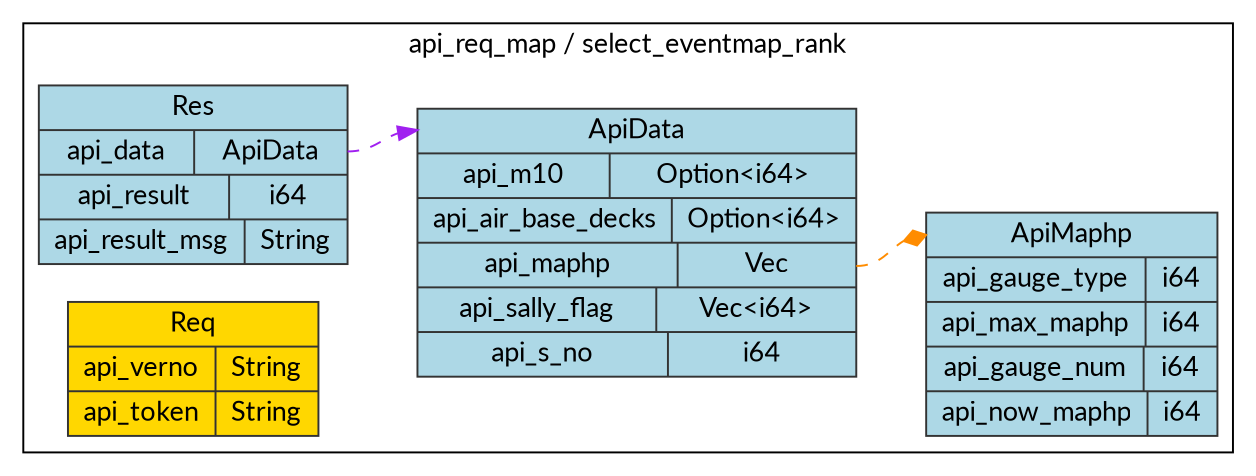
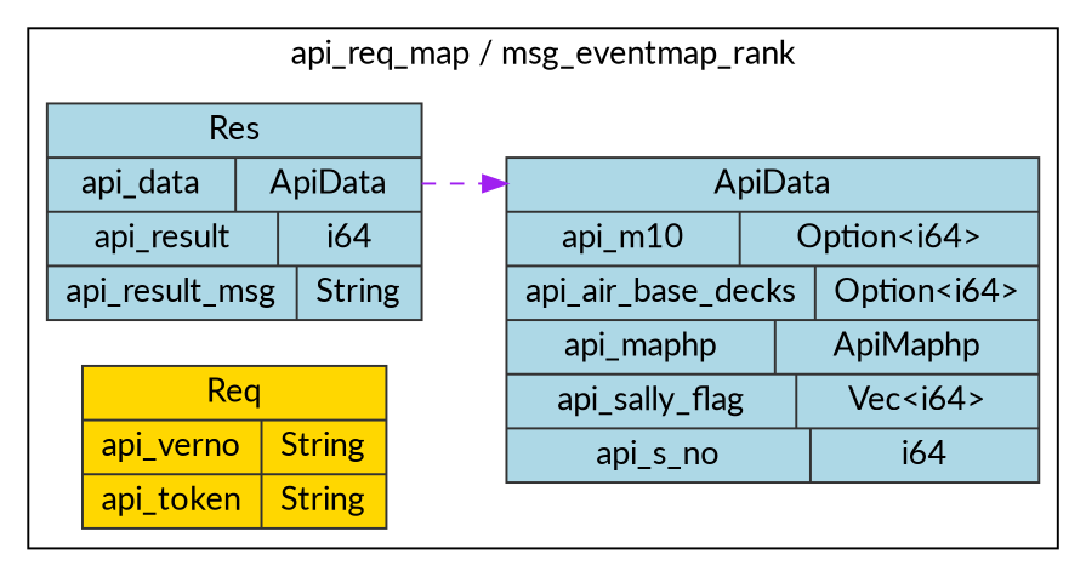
  digraph {
    fontname=Lato
    rankdir=LR
    node [color=gray20 fillcolor=lightblue fontname=Lato shape=record style="solid,filled"]
    edge [fontname=Lato style=dashed]
    n1 [label="<Res> Res  | { api_data | <api_data> ApiData } | { api_result | <api_result> i64 } | { api_result_msg | <api_result_msg> String }"]
-   n2 [label="<ApiData> ApiData  | { api_m10 | <api_m10> Option\<i64\> } | { api_air_base_decks | <api_air_base_decks> Option\<i64\> } | { api_maphp | <api_maphp> Vec } | { api_sally_flag | <api_sally_flag> Vec\<i64\> } | { api_s_no | <api_s_no> i64 }"]
-   n3 [label="<ApiMaphp> ApiMaphp  | { api_gauge_type | <api_gauge_type> i64 } | { api_max_maphp | <api_max_maphp> i64 } | { api_gauge_num | <api_gauge_num> i64 } | { api_now_maphp | <api_now_maphp> i64 }"]
+   n2 [label="<ApiData> ApiData  | { api_m10 | <api_m10> Option\<i64\> } | { api_air_base_decks | <api_air_base_decks> Option\<i64\> } | { api_maphp | <api_maphp> ApiMaphp } | { api_sally_flag | <api_sally_flag> Vec\<i64\> } | { api_s_no | <api_s_no> i64 }"]
    n4 [fillcolor=gold label="<Req> Req  | { api_verno | <api_verno> String } | { api_token | <api_token> String }"]
    subgraph cluster_1 {
-     label="api_req_map / select_eventmap_rank"
+     label="api_req_map / msg_eventmap_rank"
      n1
      n2
-     n3
      n4
    }
    n1 -> n2 [arrowhead=normal color=purple headport="ApiData:w" tailport="api_data:e"]
-   n2 -> n3 [arrowhead=diamond color=darkorange headport="ApiMaphp:w" tailport="api_maphp:e"]
  }
